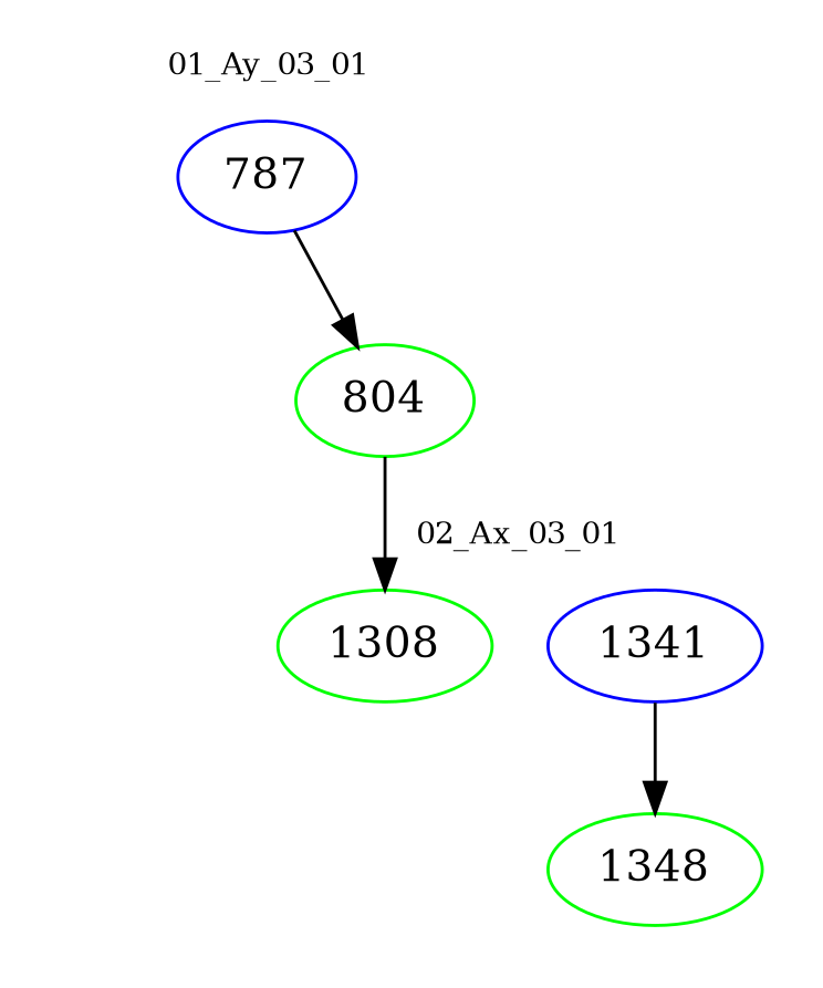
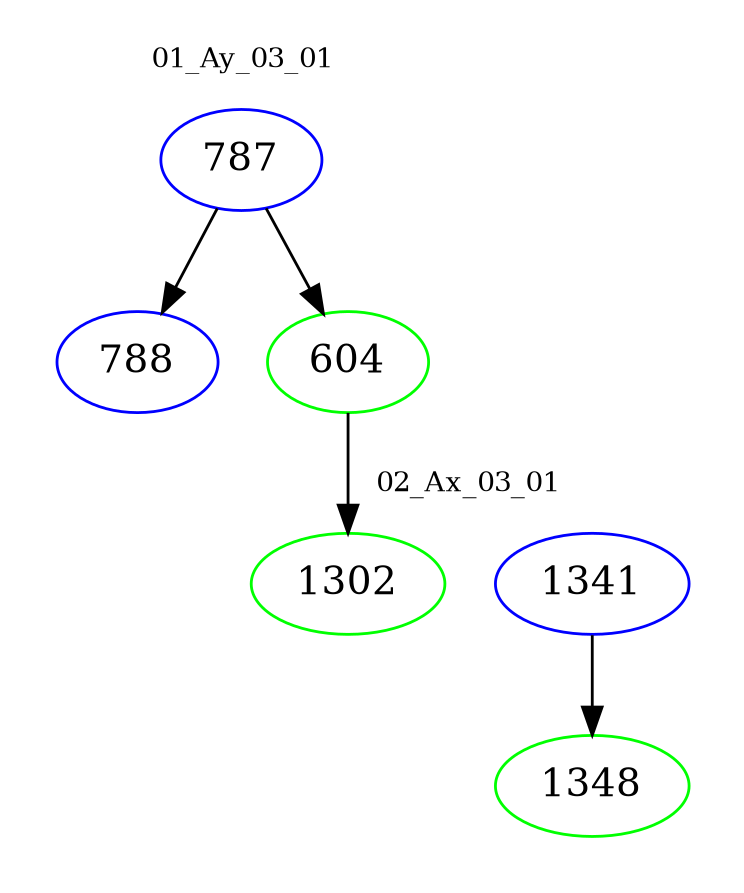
  digraph {
    fontname="DejaVu Serif"
    node [color=blue fontname="DejaVu Serif"]
    edge [color=black fontname="DejaVu Serif"]
    n1 [label=787]
-   n3 [color=green label=804]
+   n2 [label=788]
+   n3 [color=green label=604]
    n4 [label=1341]
-   n5 [color=green label=1308]
+   n5 [color=green label=1302]
    n6 [color=green label=1348]
    subgraph cluster_1 {
      color=white
      fontsize=10
      label="01_Ay_03_01"
      n1
+     n2
      n3
    }
    subgraph cluster_2 {
      color=white
      fontsize=10
      label="02_Ax_03_01"
      n4
      n5
      n6
    }
+   n1 -> n2
    n1 -> n3
    n3 -> n5
    n4 -> n6
  }
